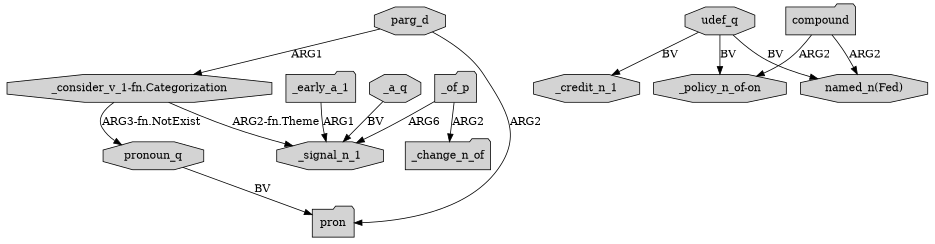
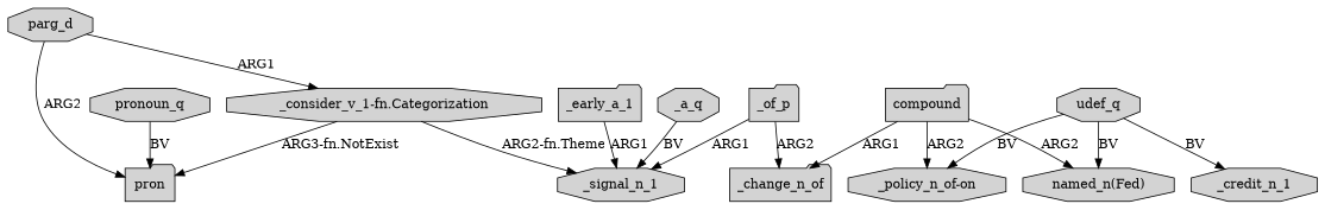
  digraph {
    node [shape=octagon style=filled]
    parg_d
    "_consider_v_1-fn.Categorization"
    pron [shape=folder]
    _signal_n_1
    udef_q
    _credit_n_1
    "named_n(Fed)"
    "_policy_n_of-on"
    _change_n_of [shape=folder]
    compound [shape=folder]
    _a_q
    _of_p [shape=folder]
    _early_a_1 [shape=folder]
    pronoun_q
    parg_d -> "_consider_v_1-fn.Categorization" [label=ARG1]
    parg_d -> pron [label=ARG2]
-   "_consider_v_1-fn.Categorization" -> pronoun_q [label="ARG3-fn.NotExist"]
+   "_consider_v_1-fn.Categorization" -> pron [label="ARG3-fn.NotExist"]
    "_consider_v_1-fn.Categorization" -> _signal_n_1 [label="ARG2-fn.Theme"]
    udef_q -> _credit_n_1 [label=BV]
    udef_q -> "named_n(Fed)" [label=BV]
    udef_q -> "_policy_n_of-on" [label=BV]
    compound -> "named_n(Fed)" [label=ARG2]
    compound -> "_policy_n_of-on" [label=ARG2]
+   compound -> _change_n_of [label=ARG1]
    _a_q -> _signal_n_1 [label=BV]
-   _of_p -> _signal_n_1 [label=ARG6]
+   _of_p -> _signal_n_1 [label=ARG1]
    _of_p -> _change_n_of [label=ARG2]
    _early_a_1 -> _signal_n_1 [label=ARG1]
    pronoun_q -> pron [label=BV]
  }
